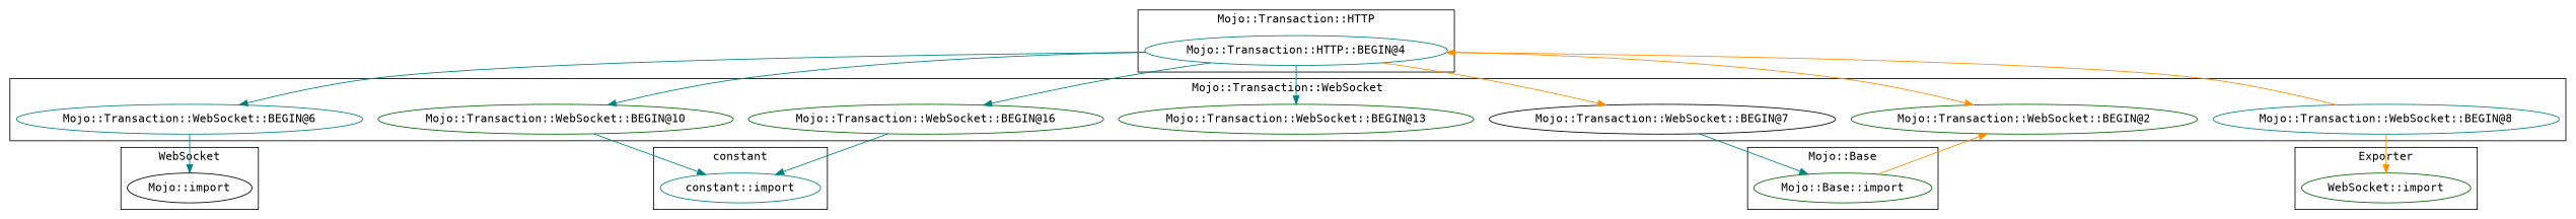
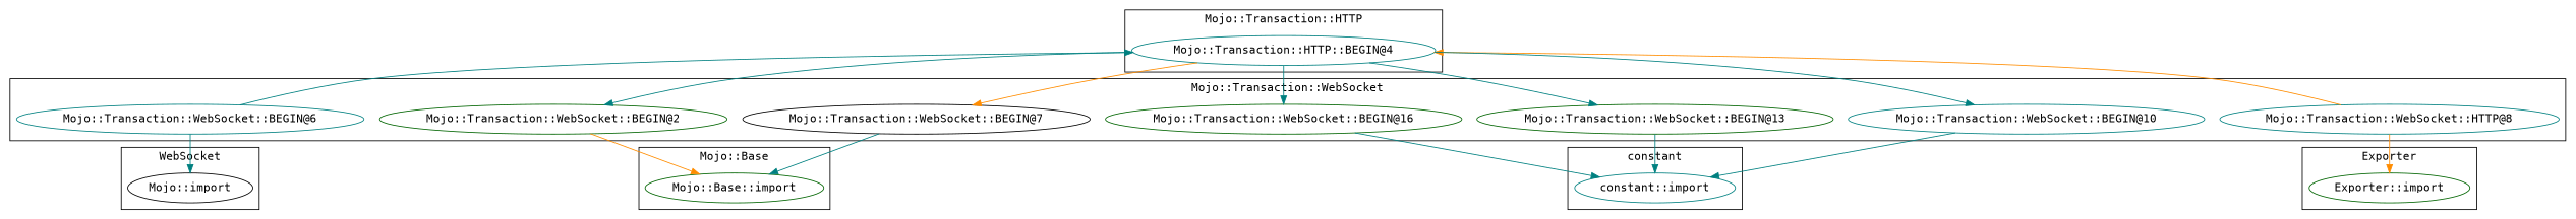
  digraph {
    fontname="DejaVu Sans Mono"
    node [color=darkgreen fontname="DejaVu Sans Mono"]
    edge [color=teal fontname="DejaVu Sans Mono"]
    "constant::import" [color=teal]
    n2 [color=black label="Mojo::import"]
-   "Exporter::import" [label="WebSocket::import"]
+   "Exporter::import"
    "Mojo::Transaction::WebSocket::BEGIN@6" [color=teal]
    "Mojo::Transaction::WebSocket::BEGIN@2"
-   "Mojo::Transaction::WebSocket::BEGIN@10"
+   "Mojo::Transaction::WebSocket::BEGIN@10" [color=teal]
    "Mojo::Transaction::WebSocket::BEGIN@13"
    "Mojo::Transaction::WebSocket::BEGIN@7" [color=black]
-   "Mojo::Transaction::WebSocket::BEGIN@8" [color=teal]
+   "Mojo::Transaction::WebSocket::BEGIN@8" [color=teal label="Mojo::Transaction::WebSocket::HTTP@8"]
    "Mojo::Transaction::WebSocket::BEGIN@16"
    "Mojo::Base::import"
    "Mojo::Transaction::HTTP::BEGIN@4" [color=teal]
    subgraph cluster_1 {
      label=constant
      "constant::import"
    }
    subgraph cluster_2 {
      label=WebSocket
      n2
    }
    subgraph cluster_3 {
      label=Exporter
      "Exporter::import"
    }
    subgraph cluster_4 {
      label="Mojo::Transaction::WebSocket"
      "Mojo::Transaction::WebSocket::BEGIN@6"
      "Mojo::Transaction::WebSocket::BEGIN@2"
      "Mojo::Transaction::WebSocket::BEGIN@10"
      "Mojo::Transaction::WebSocket::BEGIN@13"
      "Mojo::Transaction::WebSocket::BEGIN@7"
      "Mojo::Transaction::WebSocket::BEGIN@8"
      "Mojo::Transaction::WebSocket::BEGIN@16"
    }
    subgraph cluster_5 {
      label="Mojo::Base"
      "Mojo::Base::import"
    }
    subgraph cluster_6 {
      label="Mojo::Transaction::HTTP"
      "Mojo::Transaction::HTTP::BEGIN@4"
    }
    "Mojo::Transaction::WebSocket::BEGIN@6" -> n2
-   "Mojo::Base::import" -> "Mojo::Transaction::WebSocket::BEGIN@2" [color=darkorange]
+   "Mojo::Transaction::WebSocket::BEGIN@2" -> "Mojo::Base::import" [color=darkorange]
    "Mojo::Transaction::WebSocket::BEGIN@10" -> "constant::import"
+   "Mojo::Transaction::WebSocket::BEGIN@13" -> "constant::import"
    "Mojo::Transaction::WebSocket::BEGIN@7" -> "Mojo::Base::import"
    "Mojo::Transaction::WebSocket::BEGIN@8" -> "Exporter::import" [color=darkorange]
    "Mojo::Transaction::WebSocket::BEGIN@8" -> "Mojo::Transaction::HTTP::BEGIN@4" [color=darkorange]
    "Mojo::Transaction::WebSocket::BEGIN@16" -> "constant::import"
-   "Mojo::Transaction::HTTP::BEGIN@4" -> "Mojo::Transaction::WebSocket::BEGIN@6"
-   "Mojo::Transaction::HTTP::BEGIN@4" -> "Mojo::Transaction::WebSocket::BEGIN@2" [color=darkorange]
+   "Mojo::Transaction::WebSocket::BEGIN@6" -> "Mojo::Transaction::HTTP::BEGIN@4"
+   "Mojo::Transaction::HTTP::BEGIN@4" -> "Mojo::Transaction::WebSocket::BEGIN@2"
    "Mojo::Transaction::HTTP::BEGIN@4" -> "Mojo::Transaction::WebSocket::BEGIN@10"
    "Mojo::Transaction::HTTP::BEGIN@4" -> "Mojo::Transaction::WebSocket::BEGIN@13"
    "Mojo::Transaction::HTTP::BEGIN@4" -> "Mojo::Transaction::WebSocket::BEGIN@7" [color=darkorange]
    "Mojo::Transaction::HTTP::BEGIN@4" -> "Mojo::Transaction::WebSocket::BEGIN@16"
  }
